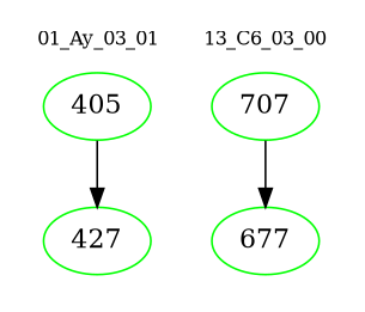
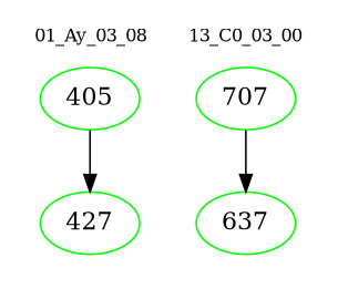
  digraph {
    node [color=green]
    edge [color=black]
    n1 [label=405]
    n2 [label=427]
    n3 [label=707]
-   n4 [label=677]
+   n4 [label=637]
    subgraph cluster_1 {
      color=white
      fontsize=10
-     label="01_Ay_03_01"
+     label="01_Ay_03_08"
      n1
      n2
    }
    subgraph cluster_2 {
      color=white
      fontsize=10
-     label="13_C6_03_00"
+     label="13_C0_03_00"
      n3
      n4
    }
    n1 -> n2
    n3 -> n4
  }
